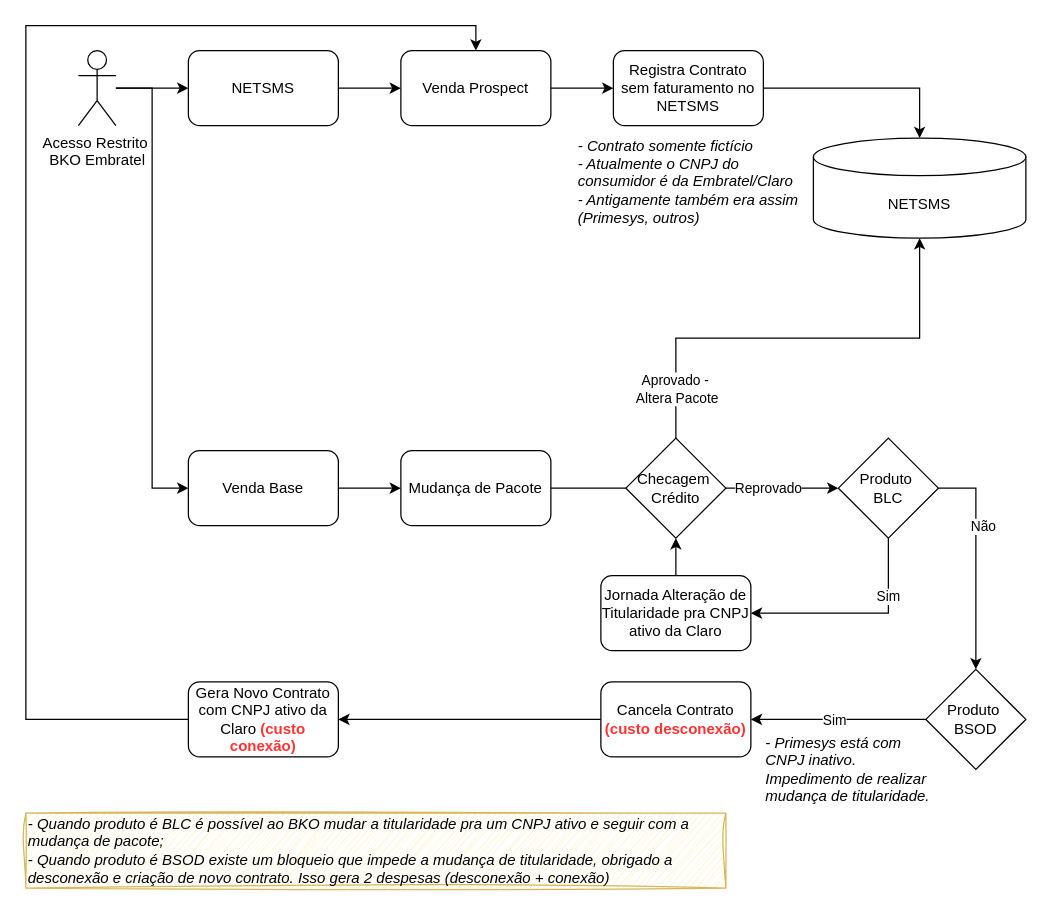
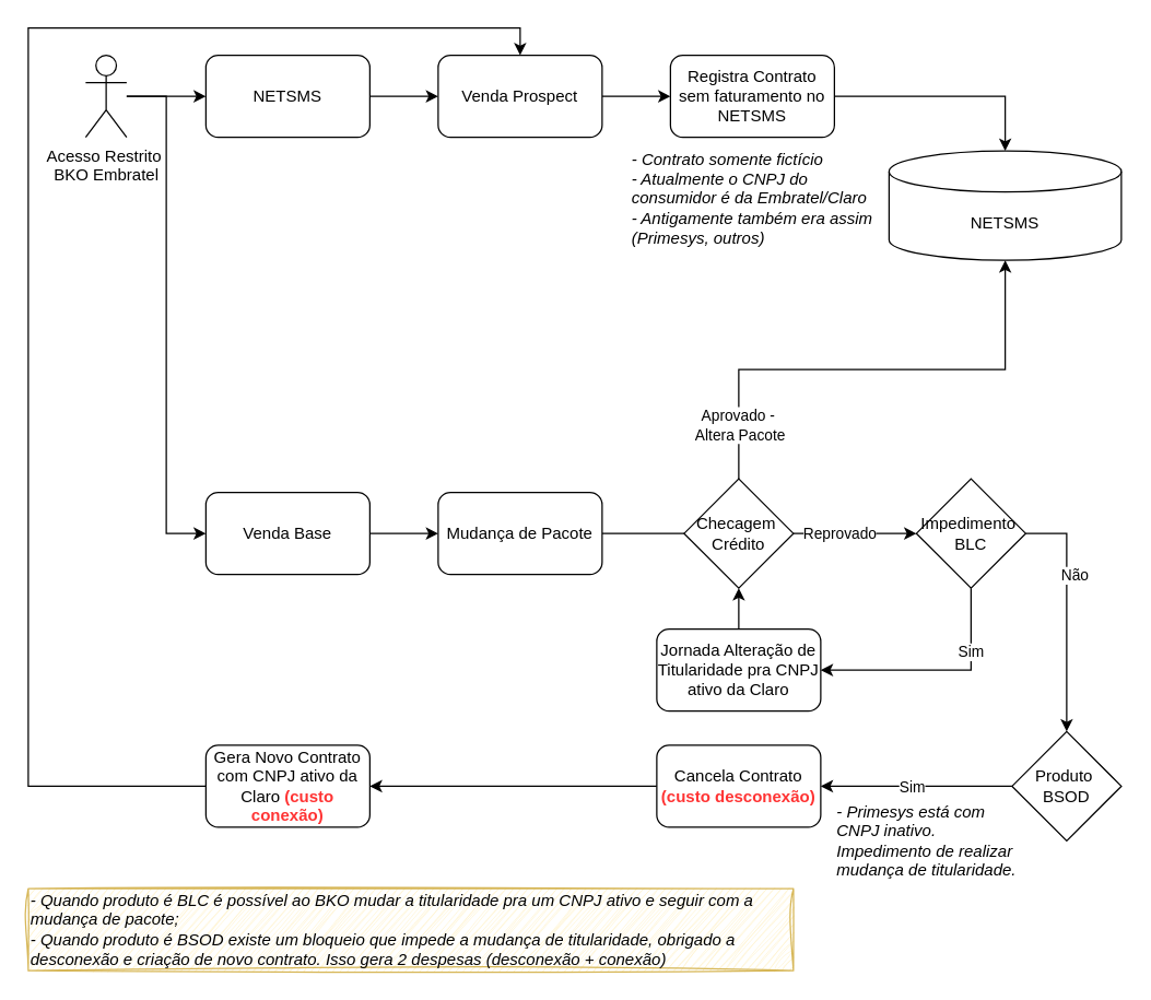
  <mxCell id="0" />
  <mxCell id="1" parent="0" />
  <mxCell id="2" style="edgeStyle=orthogonalEdgeStyle;rounded=0;orthogonalLoop=1;jettySize=auto;html=1;" edge="1" parent="1" source="3" target="12"><mxGeometry relative="1" as="geometry" /></mxCell>
  <mxCell id="3" value="NETSMS" style="rounded=1;whiteSpace=wrap;html=1;" vertex="1" parent="1"><mxGeometry x="150" y="40" width="120" height="60" as="geometry" /></mxCell>
  <mxCell id="4" style="edgeStyle=orthogonalEdgeStyle;rounded=0;orthogonalLoop=1;jettySize=auto;html=1;entryX=0;entryY=0.5;entryDx=0;entryDy=0;" edge="1" parent="1" source="6" target="3"><mxGeometry relative="1" as="geometry" /></mxCell>
  <mxCell id="5" style="edgeStyle=orthogonalEdgeStyle;rounded=0;orthogonalLoop=1;jettySize=auto;html=1;entryX=0;entryY=0.5;entryDx=0;entryDy=0;" edge="1" parent="1" source="6" target="14"><mxGeometry relative="1" as="geometry" /></mxCell>
  <mxCell id="6" value="Acesso Restrito&amp;nbsp;&lt;div&gt;BKO Embratel&lt;/div&gt;" style="shape=umlActor;verticalLabelPosition=bottom;verticalAlign=top;html=1;outlineConnect=0;" vertex="1" parent="1"><mxGeometry x="62" y="40" width="30" height="60" as="geometry" /></mxCell>
  <mxCell id="7" value="Registra Contrato sem faturamento no NETSMS" style="rounded=1;whiteSpace=wrap;html=1;" vertex="1" parent="1"><mxGeometry x="490" y="40" width="120" height="60" as="geometry" /></mxCell>
  <mxCell id="8" value="- Contrato somente fictício&lt;div&gt;- Atualmente o CNPJ do consumidor é da Embratel/Claro&lt;/div&gt;&lt;div&gt;- Antigamente também era assim (Primesys, outros)&lt;/div&gt;" style="text;html=1;align=left;verticalAlign=middle;whiteSpace=wrap;rounded=0;fontStyle=2" vertex="1" parent="1"><mxGeometry x="460" y="80" width="180" height="130" as="geometry" /></mxCell>
  <mxCell id="9" value="NETSMS" style="shape=cylinder3;whiteSpace=wrap;html=1;boundedLbl=1;backgroundOutline=1;size=15;" vertex="1" parent="1"><mxGeometry x="650" y="110" width="170" height="80" as="geometry" /></mxCell>
  <mxCell id="10" style="edgeStyle=orthogonalEdgeStyle;rounded=0;orthogonalLoop=1;jettySize=auto;html=1;entryX=0.5;entryY=0;entryDx=0;entryDy=0;entryPerimeter=0;" edge="1" parent="1" source="7" target="9"><mxGeometry relative="1" as="geometry" /></mxCell>
  <mxCell id="11" style="edgeStyle=orthogonalEdgeStyle;rounded=0;orthogonalLoop=1;jettySize=auto;html=1;entryX=0;entryY=0.5;entryDx=0;entryDy=0;" edge="1" parent="1" source="12" target="7"><mxGeometry relative="1" as="geometry" /></mxCell>
  <mxCell id="12" value="Venda Prospect" style="rounded=1;whiteSpace=wrap;html=1;" vertex="1" parent="1"><mxGeometry x="320" y="40" width="120" height="60" as="geometry" /></mxCell>
  <mxCell id="13" value="" style="edgeStyle=orthogonalEdgeStyle;rounded=0;orthogonalLoop=1;jettySize=auto;html=1;" edge="1" parent="1" source="14" target="16"><mxGeometry relative="1" as="geometry" /></mxCell>
  <mxCell id="14" value="Venda Base" style="rounded=1;whiteSpace=wrap;html=1;" vertex="1" parent="1"><mxGeometry x="150" y="360" width="120" height="60" as="geometry" /></mxCell>
  <mxCell id="15" style="edgeStyle=orthogonalEdgeStyle;rounded=0;orthogonalLoop=1;jettySize=auto;html=1;entryX=0;entryY=0.5;entryDx=0;entryDy=0;" edge="1" parent="1" source="16" target="29"><mxGeometry relative="1" as="geometry"><mxPoint x="540" y="390" as="targetPoint" /><Array as="points"><mxPoint x="570" y="390" /><mxPoint x="570" y="390" /></Array></mxGeometry></mxCell>
  <mxCell id="16" value="Mudança de Pacote" style="whiteSpace=wrap;html=1;rounded=1;" vertex="1" parent="1"><mxGeometry x="320" y="360" width="120" height="60" as="geometry" /></mxCell>
  <mxCell id="17" value="" style="edgeStyle=orthogonalEdgeStyle;rounded=0;orthogonalLoop=1;jettySize=auto;html=1;exitX=1;exitY=0.5;exitDx=0;exitDy=0;entryX=0;entryY=0.5;entryDx=0;entryDy=0;" edge="1" parent="1" source="29" target="36"><mxGeometry relative="1" as="geometry"><mxPoint x="620" y="390" as="sourcePoint" /><mxPoint x="670" y="390" as="targetPoint" /></mxGeometry></mxCell>
  <mxCell id="18" value="Reprovado" style="edgeLabel;html=1;align=center;verticalAlign=middle;resizable=0;points=[];" vertex="1" connectable="0" parent="17"><mxGeometry x="-0.265" y="1" relative="1" as="geometry"><mxPoint as="offset" /></mxGeometry></mxCell>
  <mxCell id="19" value="&lt;div&gt;- Primesys está com CNPJ inativo. Impedimento de realizar mudança de titularidade.&lt;/div&gt;" style="text;html=1;align=left;verticalAlign=middle;whiteSpace=wrap;rounded=0;fontStyle=2" vertex="1" parent="1"><mxGeometry x="610" y="590" width="140" height="50" as="geometry" /></mxCell>
  <mxCell id="20" style="edgeStyle=orthogonalEdgeStyle;rounded=0;orthogonalLoop=1;jettySize=auto;html=1;" edge="1" parent="1" source="21" target="29"><mxGeometry relative="1" as="geometry" /></mxCell>
  <mxCell id="21" value="Jornada Alteração de Titularidade pra CNPJ ativo da Claro" style="whiteSpace=wrap;html=1;rounded=1;" vertex="1" parent="1"><mxGeometry x="480" y="460" width="120" height="60" as="geometry" /></mxCell>
  <mxCell id="22" style="edgeStyle=orthogonalEdgeStyle;rounded=0;orthogonalLoop=1;jettySize=auto;html=1;entryX=1;entryY=0.5;entryDx=0;entryDy=0;" edge="1" parent="1" source="24" target="26"><mxGeometry relative="1" as="geometry" /></mxCell>
  <mxCell id="23" value="Sim" style="edgeLabel;html=1;align=center;verticalAlign=middle;resizable=0;points=[];" vertex="1" connectable="0" parent="22"><mxGeometry x="0.051" relative="1" as="geometry"><mxPoint as="offset" /></mxGeometry></mxCell>
  <mxCell id="24" value="Produto&amp;nbsp;&lt;div&gt;BSOD&lt;/div&gt;" style="rhombus;whiteSpace=wrap;html=1;" vertex="1" parent="1"><mxGeometry x="740" y="535" width="80" height="80" as="geometry" /></mxCell>
  <mxCell id="25" value="" style="edgeStyle=orthogonalEdgeStyle;rounded=0;orthogonalLoop=1;jettySize=auto;html=1;" edge="1" parent="1" source="26" target="28"><mxGeometry relative="1" as="geometry" /></mxCell>
  <mxCell id="26" value="Cancela Contrato &lt;b&gt;&lt;font style=&quot;color: rgb(255, 51, 51);&quot;&gt;(custo desconexão)&lt;/font&gt;&lt;/b&gt;" style="rounded=1;whiteSpace=wrap;html=1;" vertex="1" parent="1"><mxGeometry x="480" y="545" width="120" height="60" as="geometry" /></mxCell>
  <mxCell id="27" style="edgeStyle=orthogonalEdgeStyle;rounded=0;orthogonalLoop=1;jettySize=auto;html=1;entryX=0.5;entryY=0;entryDx=0;entryDy=0;exitX=0;exitY=0.5;exitDx=0;exitDy=0;" edge="1" parent="1" source="28" target="12"><mxGeometry relative="1" as="geometry"><Array as="points"><mxPoint x="20" y="575" /><mxPoint x="20" y="20" /><mxPoint x="380" y="20" /></Array></mxGeometry></mxCell>
  <mxCell id="28" value="&lt;font style=&quot;color: rgb(0, 0, 0);&quot;&gt;Gera Novo Contrato com CNPJ a&lt;/font&gt;&lt;span style=&quot;background-color: transparent;&quot;&gt;&lt;font style=&quot;color: rgb(0, 0, 0);&quot;&gt;tivo da Claro&lt;/font&gt;&lt;font style=&quot;color: light-dark(rgb(255, 51, 51), rgb(255, 255, 255));&quot;&gt; &lt;/font&gt;&lt;b style=&quot;&quot;&gt;&lt;font style=&quot;color: light-dark(rgb(255, 51, 51), rgb(255, 255, 255));&quot;&gt;(custo conexão)&lt;/font&gt;&lt;/b&gt;&lt;/span&gt;" style="whiteSpace=wrap;html=1;rounded=1;" vertex="1" parent="1"><mxGeometry x="150" y="545" width="120" height="60" as="geometry" /></mxCell>
  <mxCell id="29" value="Checagem&amp;nbsp;&lt;div&gt;Crédito&lt;/div&gt;" style="rhombus;whiteSpace=wrap;html=1;" vertex="1" parent="1"><mxGeometry x="500" y="350" width="80" height="80" as="geometry" /></mxCell>
  <mxCell id="30" style="edgeStyle=orthogonalEdgeStyle;rounded=0;orthogonalLoop=1;jettySize=auto;html=1;entryX=0.5;entryY=1;entryDx=0;entryDy=0;entryPerimeter=0;exitX=0.5;exitY=0;exitDx=0;exitDy=0;" edge="1" parent="1" source="29" target="9"><mxGeometry relative="1" as="geometry" /></mxCell>
  <mxCell id="31" value="Aprovado -&amp;nbsp;&lt;div&gt;Altera Pacote&lt;/div&gt;" style="edgeLabel;html=1;align=center;verticalAlign=middle;resizable=0;points=[];" vertex="1" connectable="0" parent="30"><mxGeometry x="-0.027" y="2" relative="1" as="geometry"><mxPoint x="-93" y="42" as="offset" /></mxGeometry></mxCell>
  <mxCell id="32" style="edgeStyle=orthogonalEdgeStyle;rounded=0;orthogonalLoop=1;jettySize=auto;html=1;entryX=1;entryY=0.5;entryDx=0;entryDy=0;" edge="1" parent="1" source="36" target="21"><mxGeometry relative="1" as="geometry"><Array as="points"><mxPoint x="710" y="490" /></Array></mxGeometry></mxCell>
  <mxCell id="33" value="Sim" style="edgeLabel;html=1;align=center;verticalAlign=middle;resizable=0;points=[];" vertex="1" connectable="0" parent="32"><mxGeometry x="-0.456" y="-1" relative="1" as="geometry"><mxPoint as="offset" /></mxGeometry></mxCell>
  <mxCell id="34" style="edgeStyle=orthogonalEdgeStyle;rounded=0;orthogonalLoop=1;jettySize=auto;html=1;entryX=0.5;entryY=0;entryDx=0;entryDy=0;" edge="1" parent="1" source="36" target="24"><mxGeometry relative="1" as="geometry"><Array as="points"><mxPoint x="780" y="390" /></Array></mxGeometry></mxCell>
  <mxCell id="35" value="Não" style="edgeLabel;html=1;align=center;verticalAlign=middle;resizable=0;points=[];" vertex="1" connectable="0" parent="34"><mxGeometry x="-0.773" y="-2" relative="1" as="geometry"><mxPoint x="15" y="28" as="offset" /></mxGeometry></mxCell>
- <mxCell id="36" value="Produto&amp;nbsp;&lt;div&gt;BLC&lt;/div&gt;" style="rhombus;whiteSpace=wrap;html=1;" vertex="1" parent="1"><mxGeometry x="670" y="350" width="80" height="80" as="geometry" /></mxCell>
+ <mxCell id="36" value="Impedimento&amp;nbsp;&lt;div&gt;BLC&lt;/div&gt;" style="rhombus;whiteSpace=wrap;html=1;" vertex="1" parent="1"><mxGeometry x="670" y="350" width="80" height="80" as="geometry" /></mxCell>
  <mxCell id="37" value="&lt;div&gt;- Quando produto é BLC é possível ao BKO mudar a titularidade pra um CNPJ ativo e seguir com a mudança de pacote;&lt;/div&gt;&lt;div&gt;- Quando produto é BSOD existe um bloqueio que impede a mudança de titularidade, obrigado a desconexão e criação de novo contrato. Isso gera 2 despesas (desconexão + conexão)&lt;/div&gt;" style="text;html=1;align=left;verticalAlign=middle;whiteSpace=wrap;rounded=0;fontStyle=2;fillColor=#fff2cc;strokeColor=#d6b656;sketch=1;curveFitting=1;jiggle=2;" vertex="1" parent="1"><mxGeometry x="20" y="650" width="560" height="60" as="geometry" /></mxCell>
